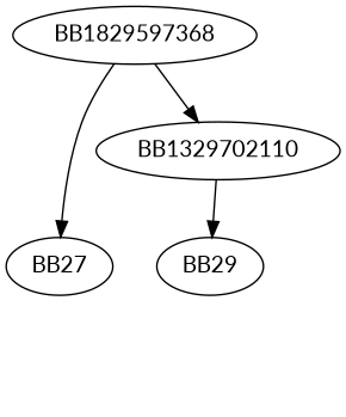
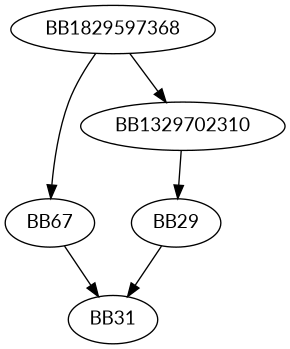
  digraph {
    fontname=Lato
    node [fontname=Lato]
    edge [fontname=Lato]
    n1 [label=BB1829597368]
-   BB27
-   BB1329702110
+   BB27 [label=BB67]
+   BB1329702110 [label=BB1329702310]
+   BB31
    BB29
    n1 -> BB27
    n1 -> BB1329702110
+   BB27 -> BB31
    BB1329702110 -> BB29
+   BB29 -> BB31
  }
